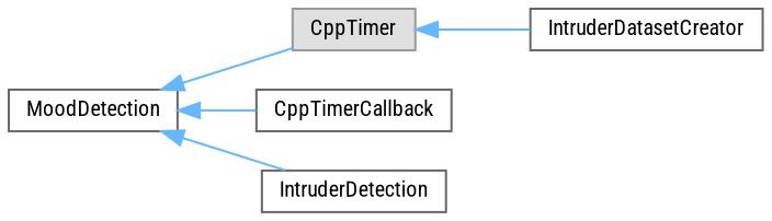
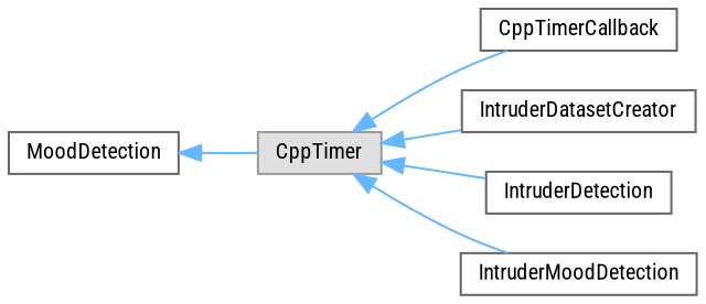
  digraph {
    fontname="Roboto Condensed"
    rankdir=LR
    node [color=grey40 fillcolor=white fontname="Roboto Condensed" fontsize=10 shape=box style=filled]
    edge [color=steelblue1 dir=back fontname="Roboto Condensed" fontsize=10 labelfontname=Helvetica labelfontsize=10 style=solid]
    n1 [color=grey60 fillcolor="#E0E0E0" height=0.2 label=CppTimer width=0.4]
    n2 [height=0.2 label=CppTimerCallback width=0.4]
    n3 [height=0.2 label=IntruderDatasetCreator width=0.4]
    n4 [height=0.2 label=IntruderDetection width=0.4]
+   n5 [height=0.2 label=IntruderMoodDetection width=0.4]
    n6 [height=0.2 label=MoodDetection width=0.4]
-   n6 -> n2
+   n1 -> n2
    n1 -> n3
-   n6 -> n4
+   n1 -> n4
+   n1 -> n5
    n6 -> n1
  }
